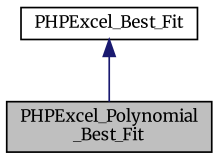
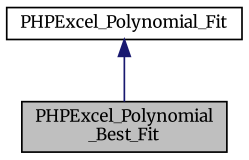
  digraph {
    fontname=Merriweather
    node [color=black fontname=Merriweather fontsize=10 shape=record style=filled]
    n1 [fillcolor=grey75 fontcolor=black height=0.2 label="PHPExcel_Polynomial\l_Best_Fit" width=0.4]
-   n2 [fillcolor=white height=0.2 label=PHPExcel_Best_Fit width=0.4]
+   n2 [fillcolor=white height=0.2 label=PHPExcel_Polynomial_Fit width=0.4]
    n2 -> n1 [color=midnightblue dir=back fontname=Merriweather fontsize=10 labelfontname=Helvetica labelfontsize=10 style=solid]
  }
